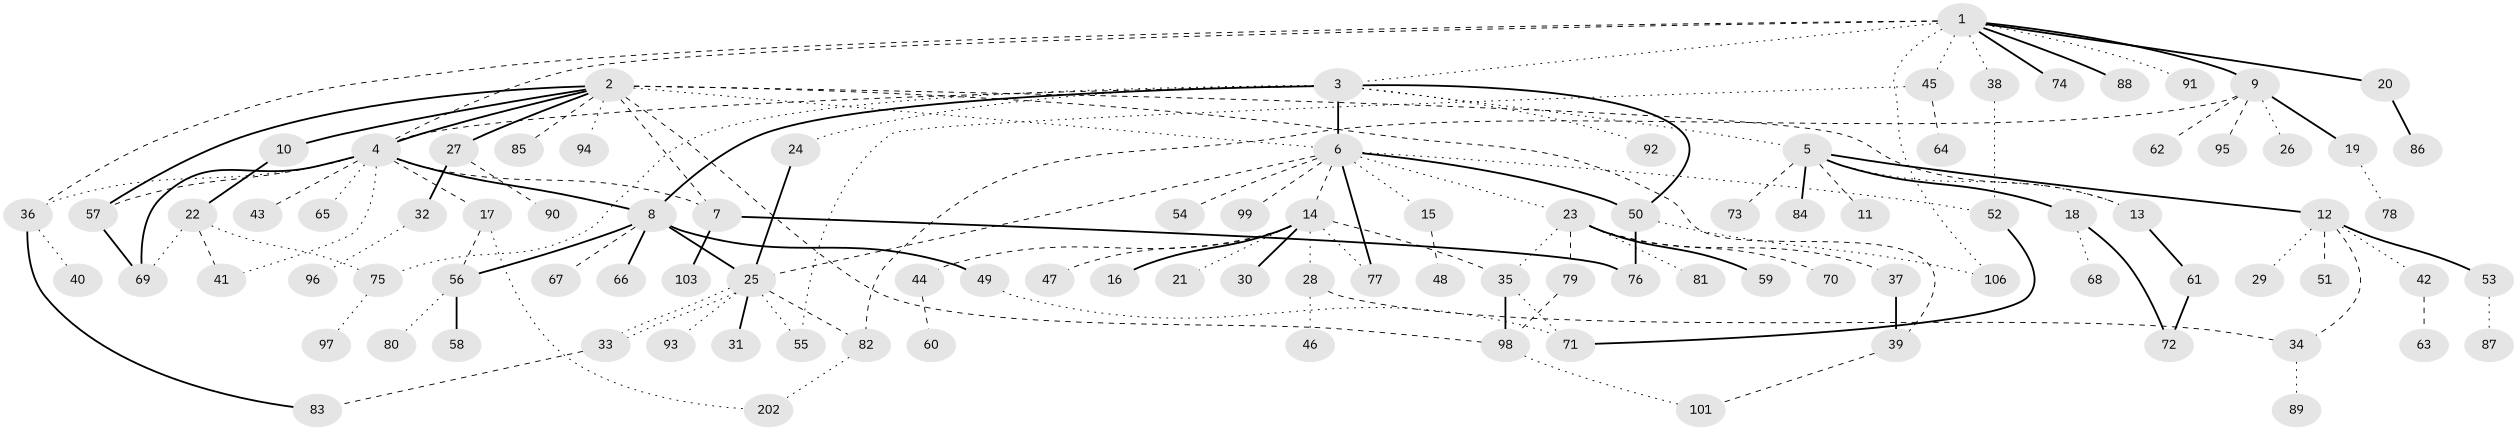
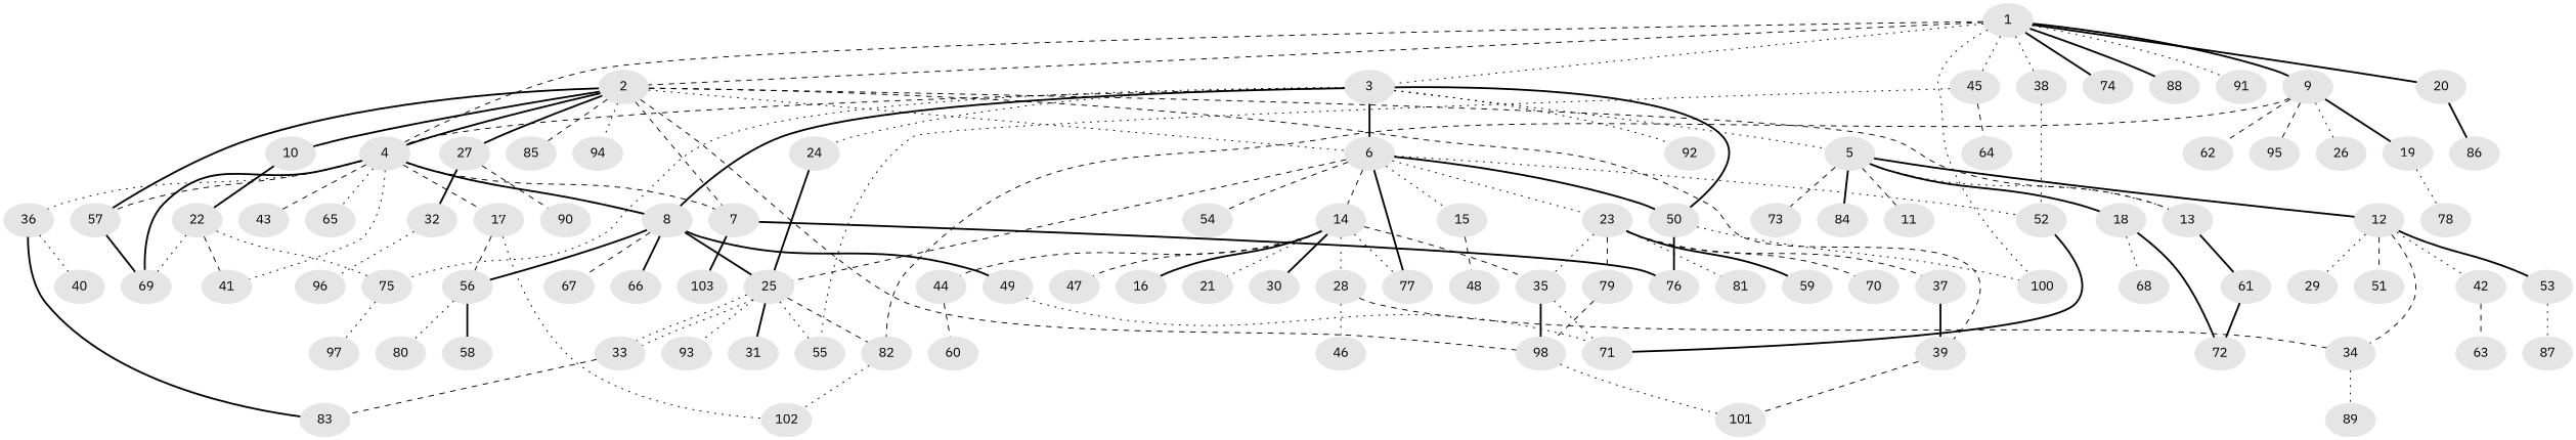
  graph {
    fontname="IBM Plex Sans"
    node [color=gray90 fontname="IBM Plex Sans" style=filled]
    edge [fontname="IBM Plex Sans" style=dotted]
    1
    2
    3
    4
    9
    20
    38
    45
    74
    88
    91
-   100 [label=106]
+   100
    6
    7
    10
    13
    27
    39
    85
    94
    98
    57
    5
    8
    24
    50
    75
    92
    17
    36
    41
    43
    65
    69
    19
    26
    62
    82
    95
    86
    52
    55
    64
    14
    15
    23
    25
    54
    77
-   99
    76
    103
    22
    61
    32
    90
    101
    11
    12
    18
    73
    84
    49
    56
    66
    67
    97
-   102 [label=202]
+   102
    83
    40
    29
    34
    42
    51
    53
    68
    72
    16
    21
    28
    30
    35
    44
    47
    48
    37
    59
    70
    79
    81
    31
    33
    93
    71
    58
    80
    78
    89
    63
    87
    46
    60
    96
-   1 -- 36 [style=dashed]
+   1 -- 2 [style=dashed]
    1 -- 3
    1 -- 4 [style=dashed]
    1 -- 9 [style=bold]
    1 -- 20 [style=bold]
    1 -- 38
    1 -- 45
    1 -- 74 [style=bold]
    1 -- 88 [style=bold]
    1 -- 91
    1 -- 100
    2 -- 4 [style=bold]
    2 -- 6
    2 -- 7 [style=dashed]
    2 -- 10 [style=bold]
    2 -- 13 [style=dashed]
    2 -- 27 [style=bold]
    2 -- 39 [style=dashed]
    2 -- 85 [style=dashed]
    2 -- 94
    2 -- 98 [style=dashed]
    2 -- 57 [style=bold]
    3 -- 4 [style=dashed]
    3 -- 6 [style=bold]
    3 -- 5
    3 -- 8 [style=bold]
    3 -- 24
    3 -- 50 [style=bold]
    3 -- 75
    3 -- 92
    4 -- 7 [style=dashed]
    4 -- 57 [style=dashed]
    4 -- 8 [style=bold]
    4 -- 17 [style=dashed]
    4 -- 36
    4 -- 41
    4 -- 43 [style=dashed]
    4 -- 65
    4 -- 69 [style=bold]
    9 -- 19 [style=bold]
    9 -- 26
    9 -- 62 [style=dashed]
    9 -- 82 [style=dashed]
    9 -- 95 [style=dashed]
    20 -- 86 [style=bold]
    38 -- 52
    45 -- 55
    45 -- 64 [style=dashed]
    6 -- 50 [style=bold]
    6 -- 52
    6 -- 14 [style=dashed]
    6 -- 15
    6 -- 23
    6 -- 25 [style=dashed]
    6 -- 54 [style=dashed]
    6 -- 77 [style=bold]
-   6 -- 99 [style=dashed]
    7 -- 76 [style=bold]
    7 -- 103 [style=bold]
    10 -- 22 [style=bold]
    13 -- 61 [style=bold]
    27 -- 32 [style=bold]
    27 -- 90 [style=dashed]
    39 -- 101 [style=dashed]
    98 -- 101
    57 -- 69 [style=bold]
    5 -- 13
    5 -- 11 [style=dashed]
    5 -- 12 [style=bold]
    5 -- 18 [style=bold]
    5 -- 73 [style=dashed]
    5 -- 84 [style=bold]
    8 -- 25 [style=bold]
    8 -- 49 [style=bold]
    8 -- 56 [style=bold]
    8 -- 66 [style=bold]
    8 -- 67 [style=dashed]
    24 -- 25 [style=bold]
    50 -- 100
    50 -- 76 [style=bold]
    75 -- 97
    17 -- 56 [style=dashed]
    17 -- 102
    36 -- 83 [style=bold]
    36 -- 40
    19 -- 78
    82 -- 102
    52 -- 71 [style=bold]
    14 -- 77
    14 -- 16 [style=bold]
    14 -- 21
    14 -- 28
    14 -- 30 [style=bold]
    14 -- 35 [style=dashed]
    14 -- 44 [style=dashed]
    14 -- 47 [style=dashed]
    15 -- 48 [style=dashed]
    23 -- 35
    23 -- 37 [style=dashed]
    23 -- 59 [style=bold]
    23 -- 70 [style=dashed]
    23 -- 79 [style=dashed]
    23 -- 81
    25 -- 82 [style=dashed]
    25 -- 55
    25 -- 31 [style=bold]
    25 -- 33
    25 -- 33
    25 -- 93
    22 -- 75
    22 -- 41 [style=dashed]
    22 -- 69
    61 -- 72 [style=bold]
    32 -- 96
    12 -- 29
    12 -- 34 [style=dashed]
    12 -- 42
    12 -- 51 [style=dashed]
    12 -- 53 [style=bold]
    18 -- 68
    18 -- 72 [style=bold]
    49 -- 71
    56 -- 58 [style=bold]
    56 -- 80
    34 -- 89
    42 -- 63 [style=dashed]
    53 -- 87
    28 -- 34 [style=dashed]
    28 -- 46
    35 -- 98 [style=bold]
    35 -- 71
    44 -- 60 [style=dashed]
    37 -- 39 [style=bold]
    79 -- 98 [style=dashed]
    33 -- 83 [style=dashed]
  }
